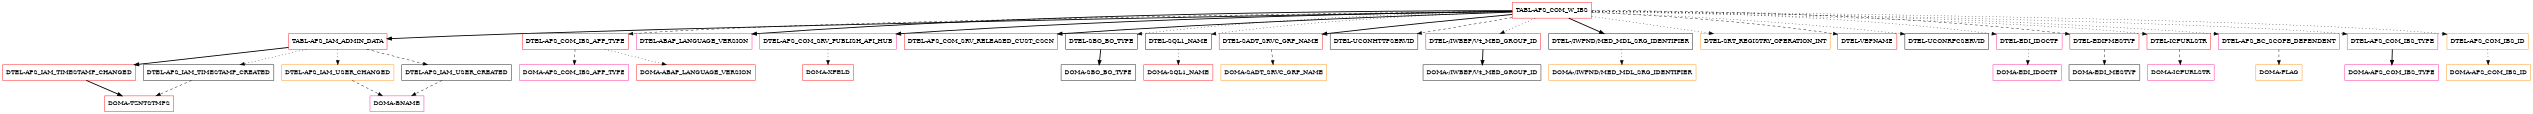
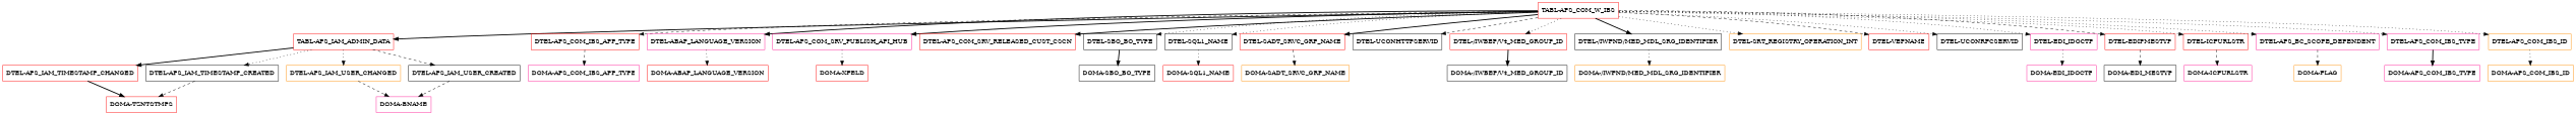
  digraph {
    node [color=red shape=box]
    edge [style=dotted]
    "TABL-APS_COM_W_IBS"
    "TABL-APS_IAM_ADMIN_DATA"
    "DTEL-APS_COM_IBS_APP_TYPE"
    "DTEL-ABAP_LANGUAGE_VERSION" [color=deeppink]
    "DTEL-APS_COM_SRV_PUBLISH_API_HUB" [color=deeppink]
    "DTEL-APS_COM_SRV_RELEASED_CUST_CSCN"
    "DTEL-SBO_BO_TYPE" [color=black]
    "DTEL-SQL1_NAME" [color=black]
    "DTEL-SADT_SRVC_GRP_NAME"
    "DTEL-UCONHTTPSERVID" [color=black]
    "DTEL-/IWBEP/V4_MED_GROUP_ID"
    "DTEL-/IWFND/MED_MDL_SRG_IDENTIFIER" [color=black]
    "DTEL-SRT_REGISTRY_OPERATION_INT" [color=darkorange]
    "DTEL-VEPNAME"
    "DTEL-UCONRFCSERVID" [color=black]
    "DTEL-EDI_IDOCTP" [color=deeppink]
    "DTEL-EDIPMESTYP"
    "DTEL-ICFURLSTR"
    "DTEL-APS_BC_SCOPE_DEPENDENT" [color=deeppink]
    "DTEL-APS_COM_IBS_TYPE" [color=deeppink]
    "DTEL-APS_COM_IBS_ID" [color=darkorange]
    "DTEL-APS_IAM_TIMESTAMP_CHANGED"
    "DTEL-APS_IAM_USER_CHANGED" [color=darkorange]
    "DTEL-APS_IAM_TIMESTAMP_CREATED" [color=black]
    "DTEL-APS_IAM_USER_CREATED" [color=black]
    "DOMA-APS_COM_IBS_APP_TYPE" [color=deeppink]
    "DOMA-ABAP_LANGUAGE_VERSION"
    "DOMA-XFELD"
    "DOMA-SBO_BO_TYPE" [color=black]
    "DOMA-SQL1_NAME"
    "DOMA-SADT_SRVC_GRP_NAME" [color=darkorange]
    "DOMA-/IWBEP/V4_MED_GROUP_ID" [color=black]
    "DOMA-/IWFND/MED_MDL_SRG_IDENTIFIER" [color=darkorange]
    "DOMA-EDI_IDOCTP" [color=deeppink]
    "DOMA-EDI_MESTYP" [color=black]
    "DOMA-ICFURLSTR" [color=deeppink]
    "DOMA-FLAG" [color=darkorange]
    "DOMA-APS_COM_IBS_TYPE" [color=deeppink]
    "DOMA-APS_COM_IBS_ID" [color=darkorange]
    "DOMA-TZNTSTMPS"
    "DOMA-BNAME" [color=deeppink]
    "TABL-APS_COM_W_IBS" -> "TABL-APS_IAM_ADMIN_DATA" [style=bold]
    "TABL-APS_COM_W_IBS" -> "DTEL-APS_COM_IBS_APP_TYPE" [style=dashed]
    "TABL-APS_COM_W_IBS" -> "DTEL-ABAP_LANGUAGE_VERSION" [style=bold]
    "TABL-APS_COM_W_IBS" -> "DTEL-APS_COM_SRV_PUBLISH_API_HUB" [style=bold]
    "TABL-APS_COM_W_IBS" -> "DTEL-APS_COM_SRV_RELEASED_CUST_CSCN" [style=bold]
    "TABL-APS_COM_W_IBS" -> "DTEL-SBO_BO_TYPE"
    "TABL-APS_COM_W_IBS" -> "DTEL-SQL1_NAME"
    "TABL-APS_COM_W_IBS" -> "DTEL-SADT_SRVC_GRP_NAME" [style=bold]
    "TABL-APS_COM_W_IBS" -> "DTEL-UCONHTTPSERVID" [style=dashed]
    "TABL-APS_COM_W_IBS" -> "DTEL-/IWBEP/V4_MED_GROUP_ID"
    "TABL-APS_COM_W_IBS" -> "DTEL-/IWFND/MED_MDL_SRG_IDENTIFIER" [style=bold]
    "TABL-APS_COM_W_IBS" -> "DTEL-SRT_REGISTRY_OPERATION_INT"
    "TABL-APS_COM_W_IBS" -> "DTEL-VEPNAME" [style=dashed]
    "TABL-APS_COM_W_IBS" -> "DTEL-UCONRFCSERVID"
    "TABL-APS_COM_W_IBS" -> "DTEL-EDI_IDOCTP"
    "TABL-APS_COM_W_IBS" -> "DTEL-EDIPMESTYP" [style=dashed]
    "TABL-APS_COM_W_IBS" -> "DTEL-ICFURLSTR"
    "TABL-APS_COM_W_IBS" -> "DTEL-APS_BC_SCOPE_DEPENDENT"
    "TABL-APS_COM_W_IBS" -> "DTEL-APS_COM_IBS_TYPE"
    "TABL-APS_COM_W_IBS" -> "DTEL-APS_COM_IBS_ID"
    "TABL-APS_IAM_ADMIN_DATA" -> "DTEL-APS_IAM_TIMESTAMP_CHANGED" [style=bold]
    "TABL-APS_IAM_ADMIN_DATA" -> "DTEL-APS_IAM_USER_CHANGED"
    "TABL-APS_IAM_ADMIN_DATA" -> "DTEL-APS_IAM_TIMESTAMP_CREATED"
    "TABL-APS_IAM_ADMIN_DATA" -> "DTEL-APS_IAM_USER_CREATED" [style=dashed]
    "DTEL-APS_COM_IBS_APP_TYPE" -> "DOMA-APS_COM_IBS_APP_TYPE" [style=dashed]
-   "DTEL-APS_COM_IBS_APP_TYPE" -> "DOMA-ABAP_LANGUAGE_VERSION"
+   "DTEL-ABAP_LANGUAGE_VERSION" -> "DOMA-ABAP_LANGUAGE_VERSION"
    "DTEL-APS_COM_SRV_PUBLISH_API_HUB" -> "DOMA-XFELD"
    "DTEL-SBO_BO_TYPE" -> "DOMA-SBO_BO_TYPE" [style=bold]
    "DTEL-SQL1_NAME" -> "DOMA-SQL1_NAME"
    "DTEL-SADT_SRVC_GRP_NAME" -> "DOMA-SADT_SRVC_GRP_NAME" [style=dashed]
    "DTEL-/IWBEP/V4_MED_GROUP_ID" -> "DOMA-/IWBEP/V4_MED_GROUP_ID" [style=bold]
    "DTEL-/IWFND/MED_MDL_SRG_IDENTIFIER" -> "DOMA-/IWFND/MED_MDL_SRG_IDENTIFIER"
    "DTEL-EDI_IDOCTP" -> "DOMA-EDI_IDOCTP"
    "DTEL-EDIPMESTYP" -> "DOMA-EDI_MESTYP" [style=dashed]
    "DTEL-ICFURLSTR" -> "DOMA-ICFURLSTR" [style=dashed]
    "DTEL-APS_BC_SCOPE_DEPENDENT" -> "DOMA-FLAG" [style=dashed]
    "DTEL-APS_COM_IBS_TYPE" -> "DOMA-APS_COM_IBS_TYPE" [style=bold]
    "DTEL-APS_COM_IBS_ID" -> "DOMA-APS_COM_IBS_ID"
    "DTEL-APS_IAM_TIMESTAMP_CHANGED" -> "DOMA-TZNTSTMPS" [style=bold]
    "DTEL-APS_IAM_USER_CHANGED" -> "DOMA-BNAME" [style=dashed]
    "DTEL-APS_IAM_TIMESTAMP_CREATED" -> "DOMA-TZNTSTMPS" [style=dashed]
    "DTEL-APS_IAM_USER_CREATED" -> "DOMA-BNAME" [style=dashed]
  }
